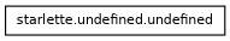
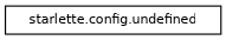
  digraph {
    rankdir=TB
-   n1 [color=black fillcolor=white fontname=Helvetica fontsize=10 height=0.2 label="starlette.undefined.undefined" shape=record style=filled width=0.4]
+   n1 [color=black fillcolor=white fontname=Helvetica fontsize=10 height=0.2 label="starlette.config.undefined" shape=record style=filled width=0.4]
  }
